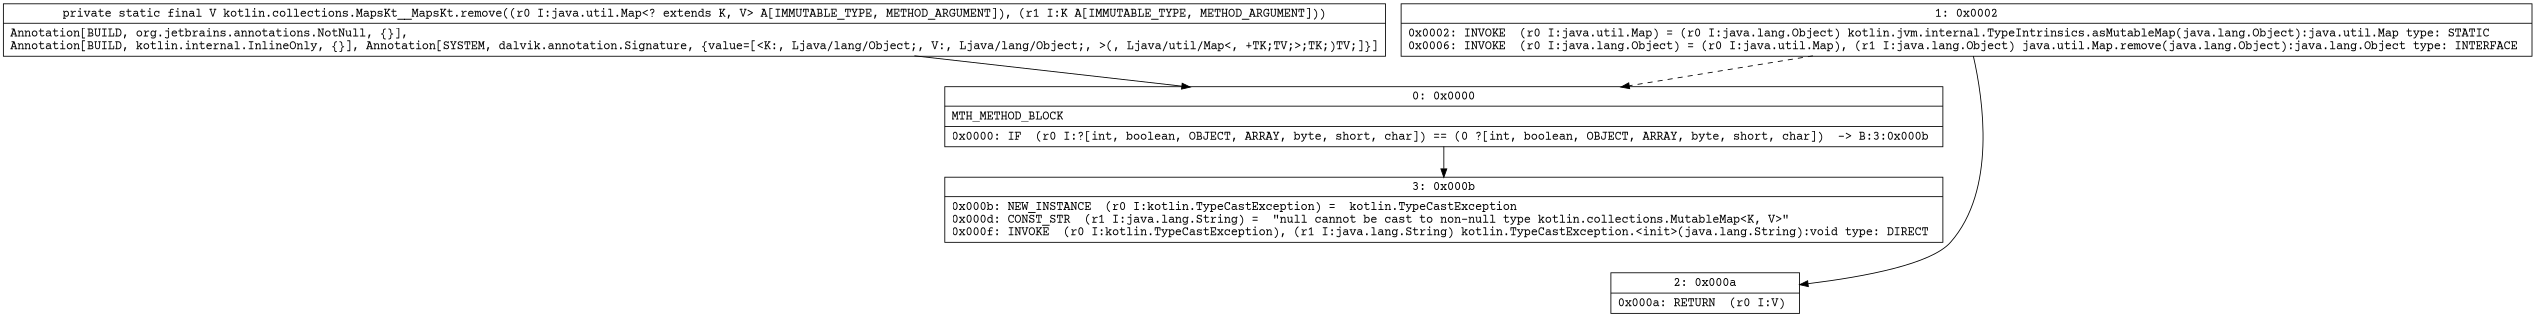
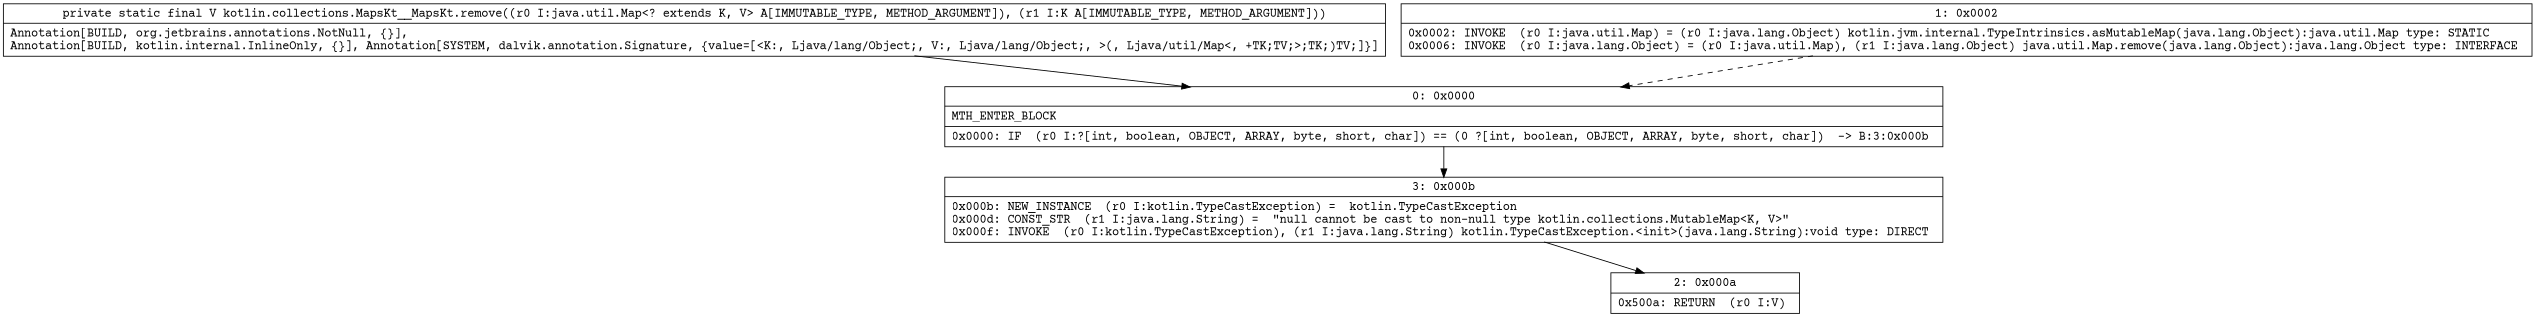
  digraph {
    fontname="Courier Prime"
    node [fontname="Courier Prime" shape=record]
    edge [fontname="Courier Prime"]
-   n1 [label="{0\:\ 0x0000|MTH_METHOD_BLOCK\l|0x0000: IF  (r0 I:?[int, boolean, OBJECT, ARRAY, byte, short, char]) == (0 ?[int, boolean, OBJECT, ARRAY, byte, short, char])  \-\> B:3:0x000b \l}"]
+   n1 [label="{0\:\ 0x0000|MTH_ENTER_BLOCK\l|0x0000: IF  (r0 I:?[int, boolean, OBJECT, ARRAY, byte, short, char]) == (0 ?[int, boolean, OBJECT, ARRAY, byte, short, char])  \-\> B:3:0x000b \l}"]
    n2 [label="{3\:\ 0x000b|0x000b: NEW_INSTANCE  (r0 I:kotlin.TypeCastException) =  kotlin.TypeCastException \l0x000d: CONST_STR  (r1 I:java.lang.String) =  \"null cannot be cast to non\-null type kotlin.collections.MutableMap\<K, V\>\" \l0x000f: INVOKE  (r0 I:kotlin.TypeCastException), (r1 I:java.lang.String) kotlin.TypeCastException.\<init\>(java.lang.String):void type: DIRECT \l}"]
    n3 [label="{1\:\ 0x0002|0x0002: INVOKE  (r0 I:java.util.Map) = (r0 I:java.lang.Object) kotlin.jvm.internal.TypeIntrinsics.asMutableMap(java.lang.Object):java.util.Map type: STATIC \l0x0006: INVOKE  (r0 I:java.lang.Object) = (r0 I:java.util.Map), (r1 I:java.lang.Object) java.util.Map.remove(java.lang.Object):java.lang.Object type: INTERFACE \l}"]
-   n4 [label="{2\:\ 0x000a|0x000a: RETURN  (r0 I:V) \l}"]
+   n4 [label="{2\:\ 0x000a|0x500a: RETURN  (r0 I:V) \l}"]
    n5 [label="{private static final V kotlin.collections.MapsKt__MapsKt.remove((r0 I:java.util.Map\<? extends K, V\> A[IMMUTABLE_TYPE, METHOD_ARGUMENT]), (r1 I:K A[IMMUTABLE_TYPE, METHOD_ARGUMENT]))  | Annotation[BUILD, org.jetbrains.annotations.NotNull, \{\}], \lAnnotation[BUILD, kotlin.internal.InlineOnly, \{\}], Annotation[SYSTEM, dalvik.annotation.Signature, \{value=[\<K:, Ljava\/lang\/Object;, V:, Ljava\/lang\/Object;, \>(, Ljava\/util\/Map\<, +TK;TV;\>;TK;)TV;]\}]\l}"]
    n1 -> n2
    n3 -> n1 [style=dashed]
-   n3 -> n4
+   n2 -> n4
    n5 -> n1
  }
